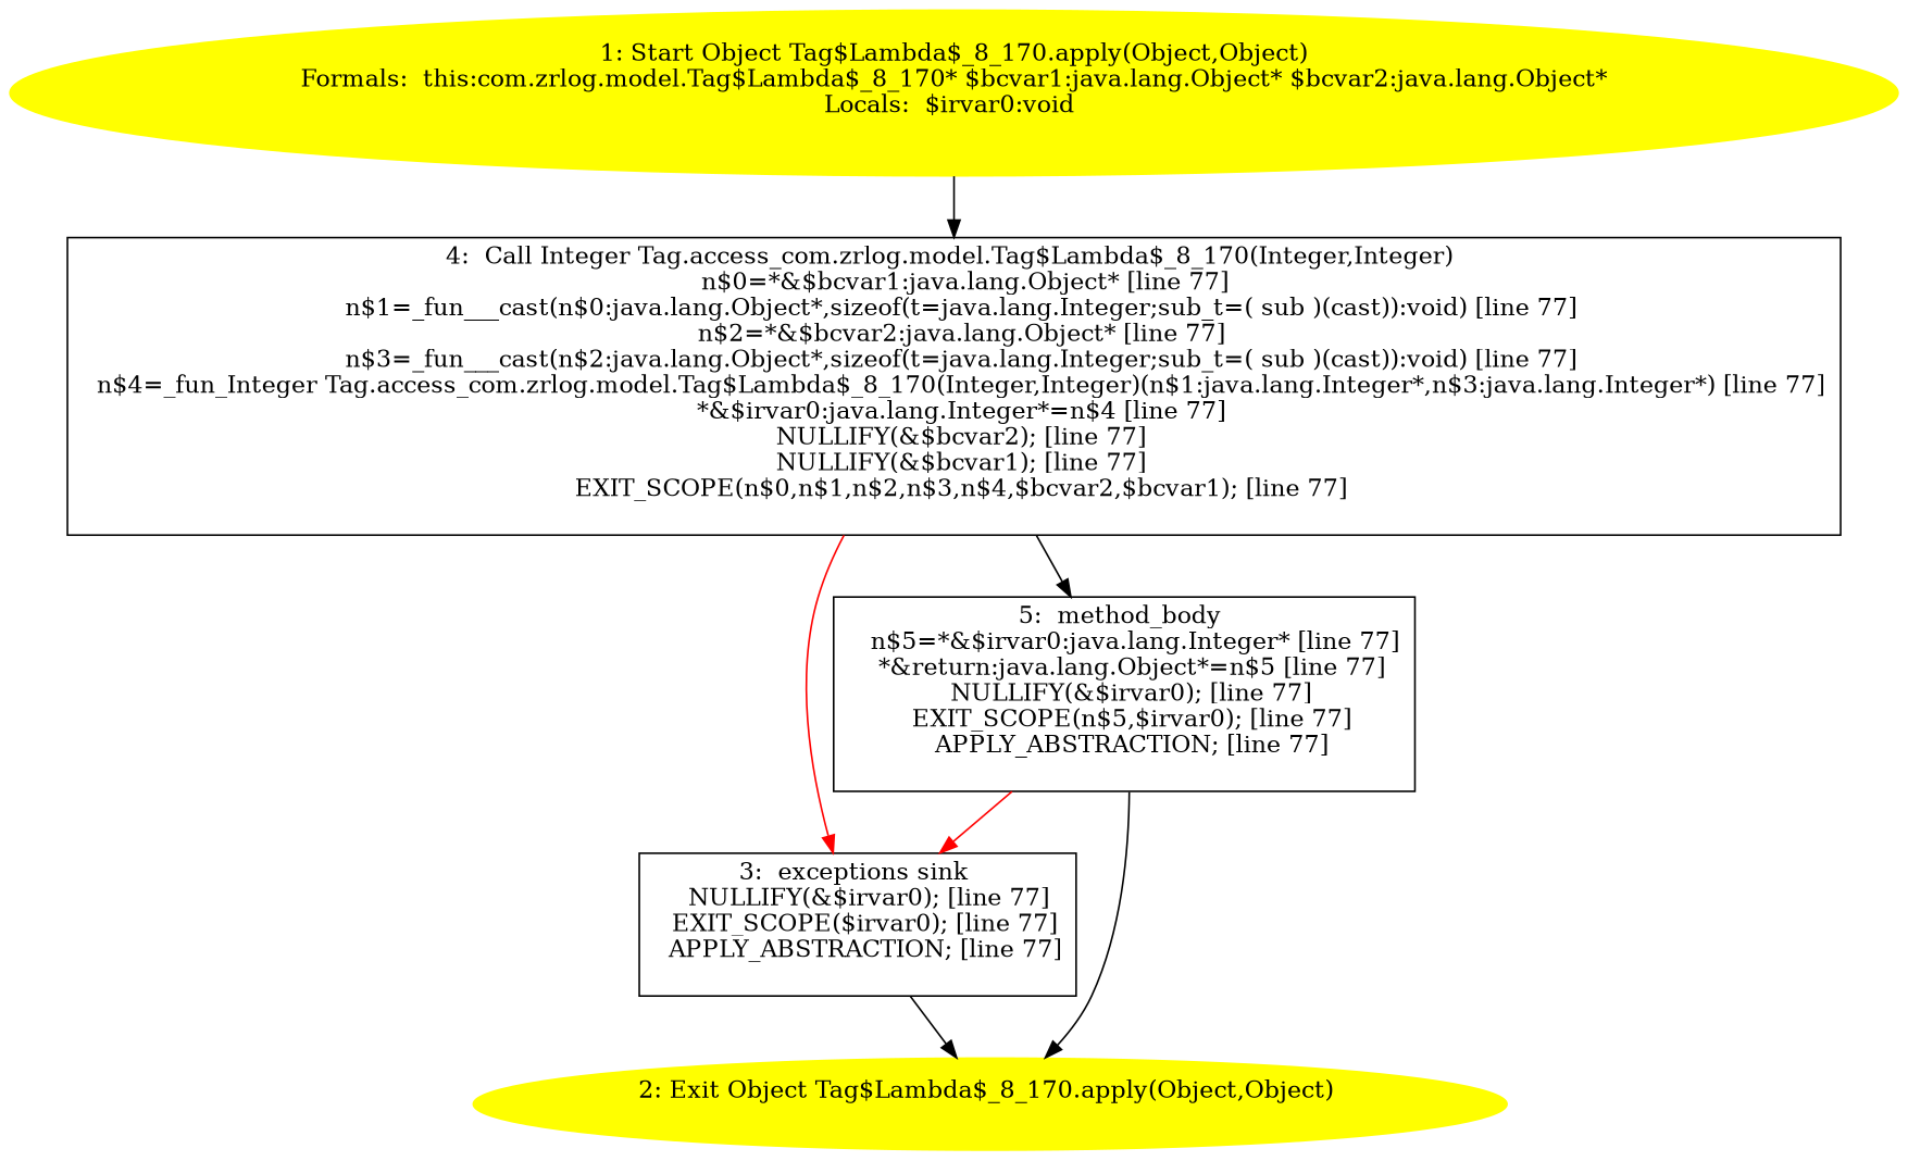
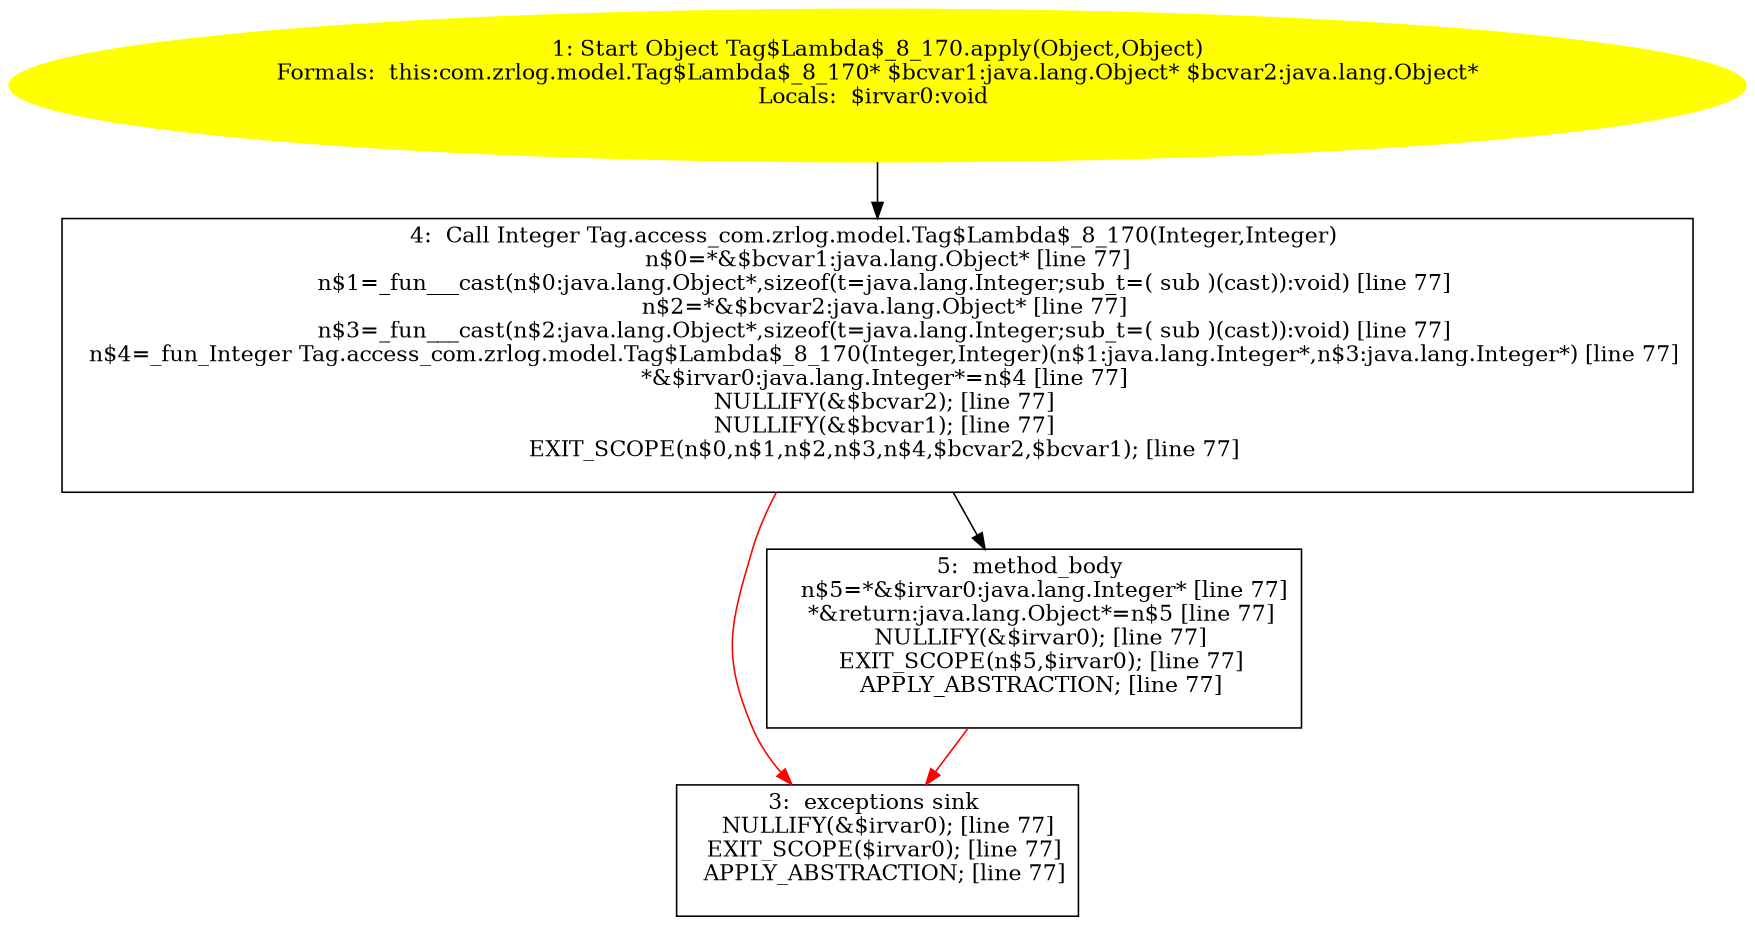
  digraph {
    node [shape=box]
    n1 [color=yellow label="1: Start Object Tag$Lambda$_8_170.apply(Object,Object)\nFormals:  this:com.zrlog.model.Tag$Lambda$_8_170* $bcvar1:java.lang.Object* $bcvar2:java.lang.Object*\nLocals:  $irvar0:void \n  " style=filled shape=""]
    n2 [label="4:  Call Integer Tag.access_com.zrlog.model.Tag$Lambda$_8_170(Integer,Integer) \n   n$0=*&$bcvar1:java.lang.Object* [line 77]\n  n$1=_fun___cast(n$0:java.lang.Object*,sizeof(t=java.lang.Integer;sub_t=( sub )(cast)):void) [line 77]\n  n$2=*&$bcvar2:java.lang.Object* [line 77]\n  n$3=_fun___cast(n$2:java.lang.Object*,sizeof(t=java.lang.Integer;sub_t=( sub )(cast)):void) [line 77]\n  n$4=_fun_Integer Tag.access_com.zrlog.model.Tag$Lambda$_8_170(Integer,Integer)(n$1:java.lang.Integer*,n$3:java.lang.Integer*) [line 77]\n  *&$irvar0:java.lang.Integer*=n$4 [line 77]\n  NULLIFY(&$bcvar2); [line 77]\n  NULLIFY(&$bcvar1); [line 77]\n  EXIT_SCOPE(n$0,n$1,n$2,n$3,n$4,$bcvar2,$bcvar1); [line 77]\n "]
    n3 [label="3:  exceptions sink \n   NULLIFY(&$irvar0); [line 77]\n  EXIT_SCOPE($irvar0); [line 77]\n  APPLY_ABSTRACTION; [line 77]\n "]
    n4 [label="5:  method_body \n   n$5=*&$irvar0:java.lang.Integer* [line 77]\n  *&return:java.lang.Object*=n$5 [line 77]\n  NULLIFY(&$irvar0); [line 77]\n  EXIT_SCOPE(n$5,$irvar0); [line 77]\n  APPLY_ABSTRACTION; [line 77]\n "]
-   n5 [color=yellow label="2: Exit Object Tag$Lambda$_8_170.apply(Object,Object) \n  " style=filled shape=""]
    n1 -> n2
    n2 -> n3 [color=red]
    n2 -> n4
-   n3 -> n5
    n4 -> n3 [color=red]
-   n4 -> n5
  }
